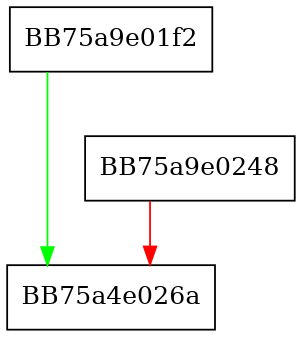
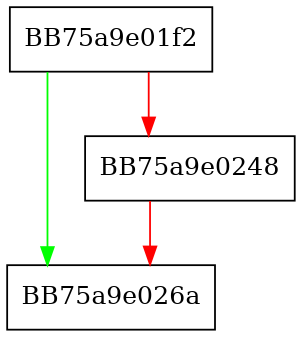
  digraph {
    splines=ortho
    node [shape=box]
    edge [color=red]
    n1 [label=BB75a9e01f2]
-   BB75a9e026a [label=BB75a4e026a]
+   BB75a9e026a
    BB75a9e0248
    n1 -> BB75a9e026a [color=green]
+   n1 -> BB75a9e0248
    BB75a9e0248 -> BB75a9e026a
  }
